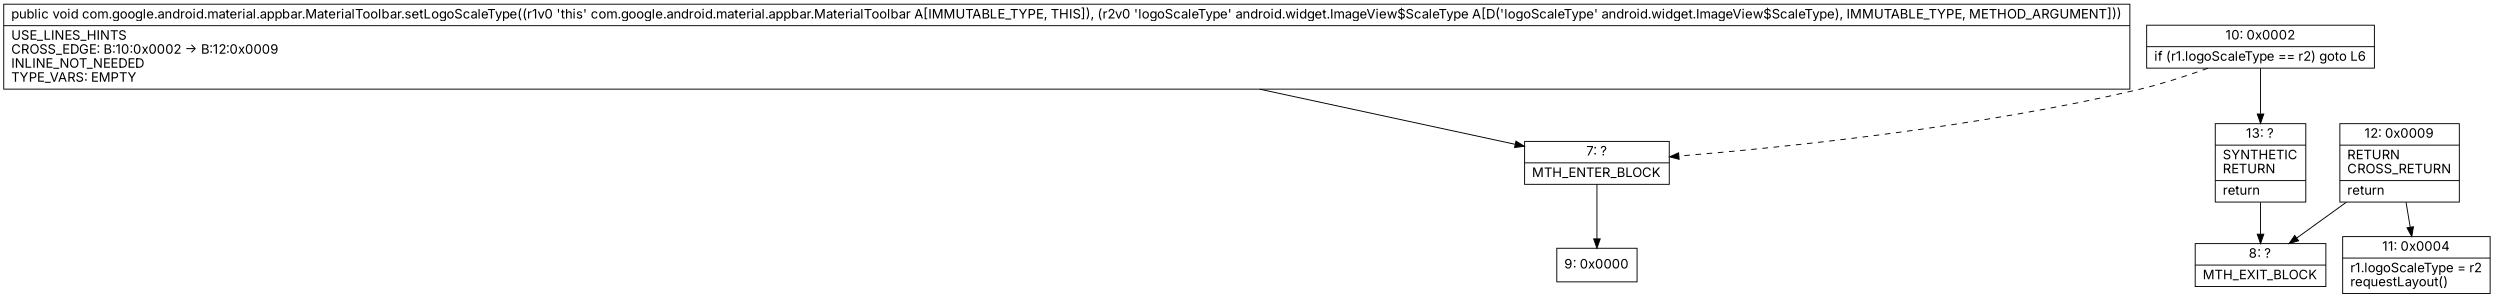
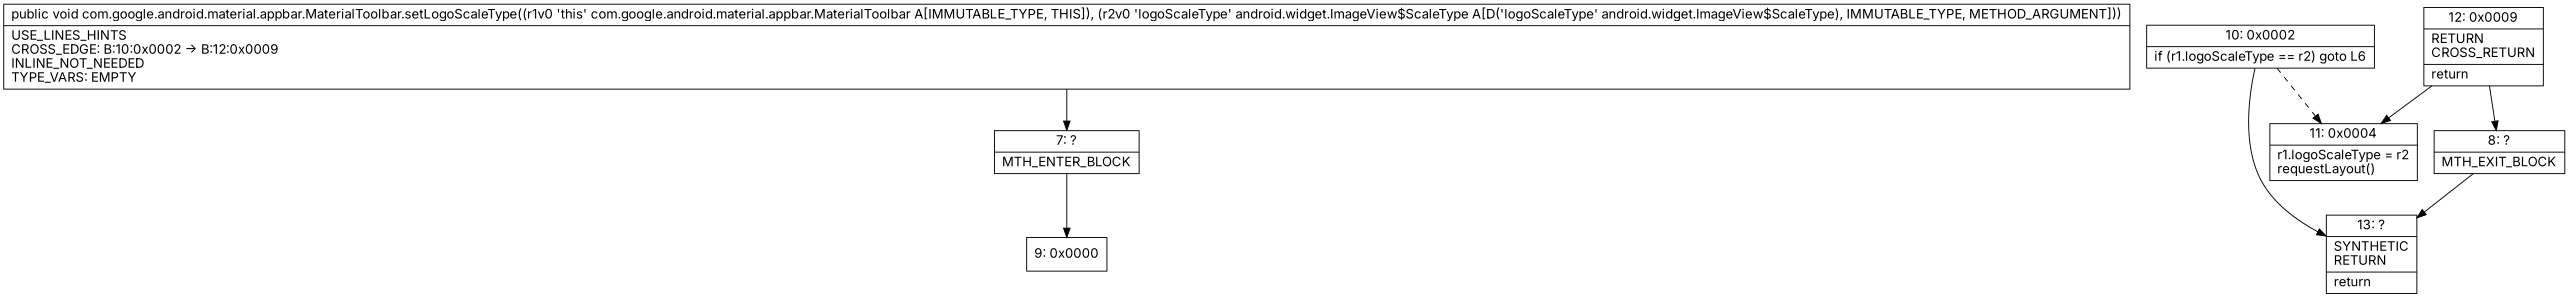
  digraph {
    fontname=Inter
    node [fontname=Inter shape=record]
    edge [fontname=Inter]
    n1 [label="{7\:\ ?|MTH_ENTER_BLOCK\l}"]
    n2 [label="{9\:\ 0x0000}"]
    n3 [label="{10\:\ 0x0002|if (r1.logoScaleType == r2) goto L6\l}"]
    n4 [label="{11\:\ 0x0004|r1.logoScaleType = r2\lrequestLayout()\l}"]
    n5 [label="{13\:\ ?|SYNTHETIC\lRETURN\l|return\l}"]
    n6 [label="{8\:\ ?|MTH_EXIT_BLOCK\l}"]
    n7 [label="{12\:\ 0x0009|RETURN\lCROSS_RETURN\l|return\l}"]
    n8 [label="{public void com.google.android.material.appbar.MaterialToolbar.setLogoScaleType((r1v0 'this' com.google.android.material.appbar.MaterialToolbar A[IMMUTABLE_TYPE, THIS]), (r2v0 'logoScaleType' android.widget.ImageView$ScaleType A[D('logoScaleType' android.widget.ImageView$ScaleType), IMMUTABLE_TYPE, METHOD_ARGUMENT]))  | USE_LINES_HINTS\lCROSS_EDGE: B:10:0x0002 \-\> B:12:0x0009\lINLINE_NOT_NEEDED\lTYPE_VARS: EMPTY\l}"]
    n1 -> n2
-   n3 -> n1 [style=dashed]
+   n3 -> n4 [style=dashed]
    n3 -> n5
-   n5 -> n6
+   n6 -> n5
    n7 -> n4
    n7 -> n6
    n8 -> n1
  }
